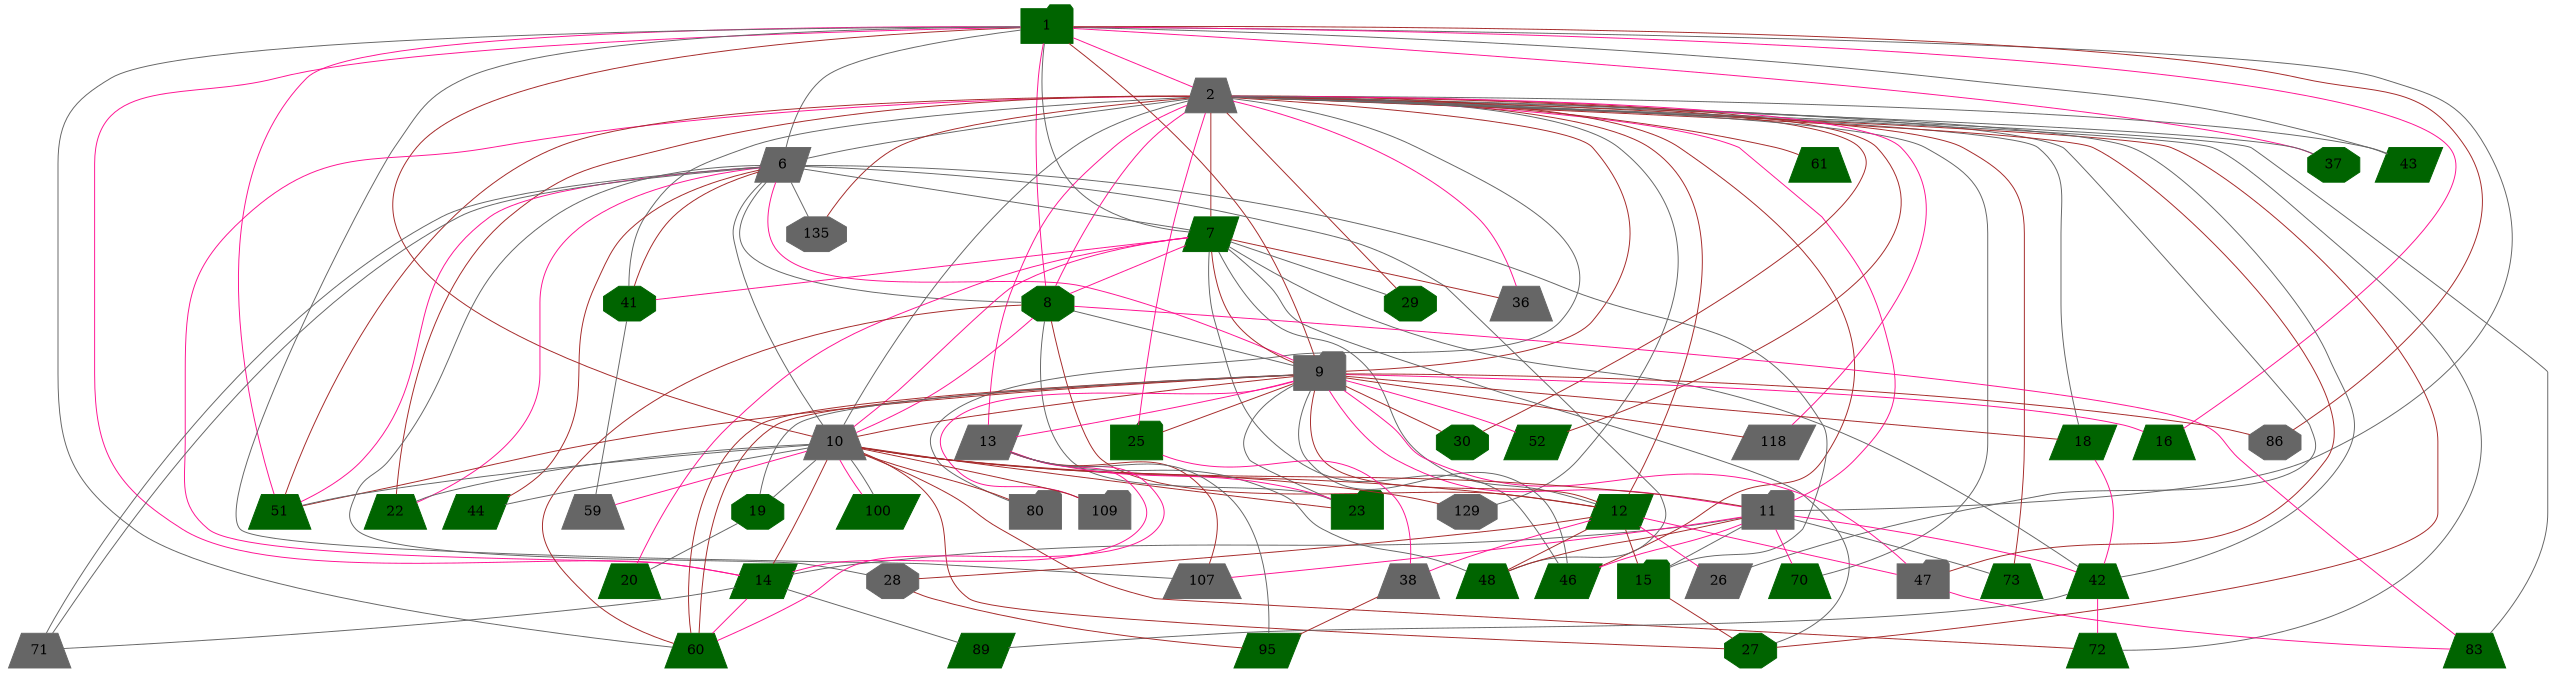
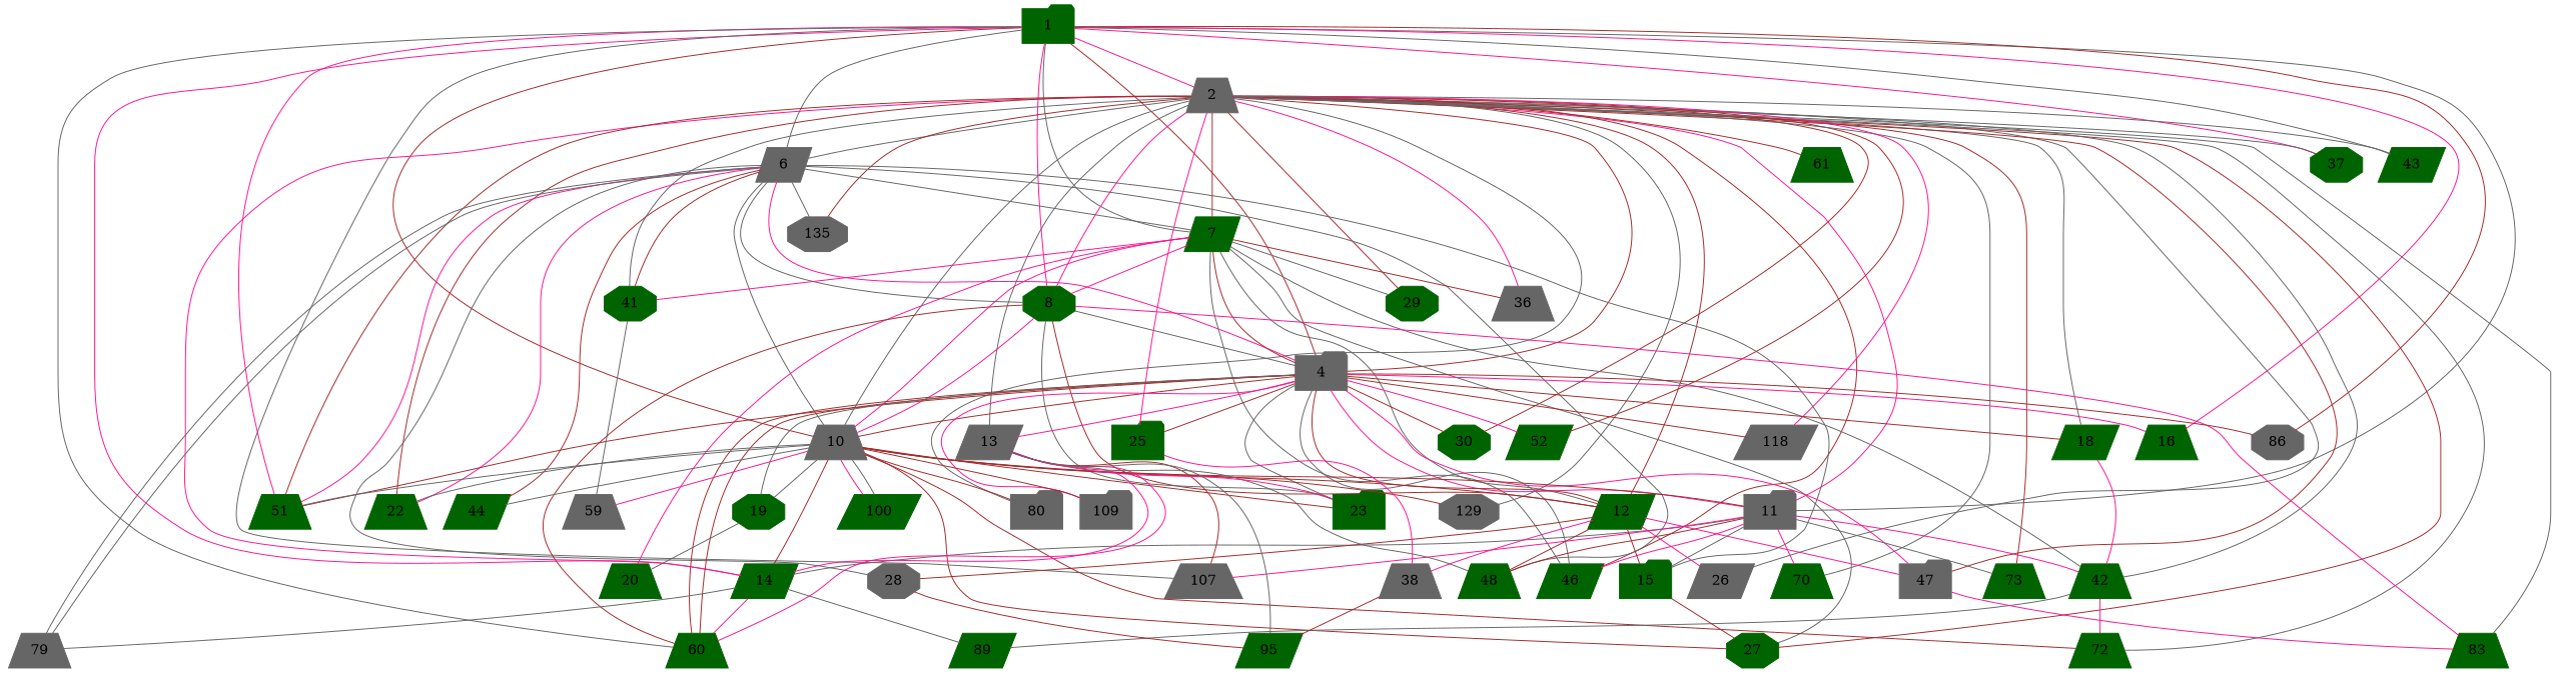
  graph {
    node [color=darkgreen shape=trapezium style=filled]
    edge [color=gray40]
    1 [shape=folder super="+45"]
    2 [color=gray40 super="+4+105+120+117+133+32+3+31"]
    6 [color=gray40 shape=parallelogram]
    7 [shape=parallelogram super="+134+77"]
    8 [shape=octagon super="+90+130+58+64"]
-   9 [color=gray40 shape=folder super="+78+87+35+91+99"]
+   9 [color=gray40 shape=folder super="+78+87+35+91+99" label=4]
    10 [color=gray40 super="+34+62+63"]
    11 [color=gray40 shape=folder super="+17+40+21"]
    14 [shape=parallelogram super="+85+33+92+88+98"]
    16
    37 [shape=octagon super="+97"]
    43 [shape=parallelogram super="+55"]
    51 [super="+54"]
    60 [super="+94"]
    86 [color=gray40 shape=octagon]
    107 [color=gray40]
    12 [shape=parallelogram super="+66"]
    13 [color=gray40 shape=parallelogram super="+93"]
    18 [shape=parallelogram]
    22 [super="+121"]
    25 [shape=folder]
    26 [color=gray40 shape=parallelogram]
    27 [shape=octagon super="+81+132+75"]
    29 [shape=octagon]
    30 [shape=octagon]
    36 [color=gray40 super="+104"]
    41 [shape=octagon super="+84+49"]
    42 [super="+69"]
    46 [shape=parallelogram super="+114+65"]
    47 [color=gray40 shape=folder super="+106+68"]
    52 [shape=parallelogram]
    61
    70
    72 [super="+113"]
    73
    80 [color=gray40 shape=folder]
    83 [super="+125"]
    118 [color=gray40 shape=parallelogram]
    n39 [color=gray40 label=129 shape=octagon]
    135 [color=gray40 shape=octagon]
    15 [shape=folder]
    28 [color=gray40 shape=octagon]
    44 [shape=parallelogram]
    48 [super="+123+71"]
-   79 [color=gray40 super="+119" label=71]
+   79 [color=gray40 super="+119"]
    20
    23 [shape=folder super="+128"]
    19 [shape=octagon super="+124"]
    109 [color=gray40 shape=folder]
    59 [color=gray40]
    100 [shape=parallelogram]
    89 [shape=parallelogram]
    38 [color=gray40]
    95 [shape=parallelogram super="+115"]
    1 -- 2 [color=deeppink weight=6]
    1 -- 6
    1 -- 7
    1 -- 8 [color=deeppink weight=4]
    1 -- 9 [color=brown]
    1 -- 10 [color=brown weight=2]
    1 -- 11
    1 -- 14 [color=deeppink]
    1 -- 16 [color=deeppink]
    1 -- 37 [color=deeppink]
    1 -- 43
    1 -- 51 [color=deeppink weight=2]
    1 -- 60
    1 -- 86 [color=brown]
    1 -- 107
    2 -- 6 [weight=8]
    2 -- 7 [color=brown weight=8]
    2 -- 8 [color=deeppink weight=4]
    2 -- 9 [color=brown weight=9]
    2 -- 10 [weight=10]
    2 -- 11 [color=deeppink weight=3]
    2 -- 14 [color=deeppink weight=3]
    2 -- 37
    2 -- 43 [weight=2]
    2 -- 51 [color=brown weight=2]
    2 -- 12 [color=brown weight=2]
-   2 -- 13 [color=deeppink]
+   2 -- 13
    2 -- 18 [weight=2]
    2 -- 22 [color=brown]
    2 -- 25 [color=deeppink]
    2 -- 26
    2 -- 27 [color=brown]
    2 -- 29 [color=brown]
    2 -- 30 [color=brown]
    2 -- 36 [color=deeppink weight=3]
    2 -- 41 [weight=2]
    2 -- 42
    2 -- 46 [color=brown]
    2 -- 47 [color=brown]
    2 -- 52 [color=brown]
    2 -- 61 [color=brown weight=2]
    2 -- 70
    2 -- 72
    2 -- 73 [color=brown]
    2 -- 80
    2 -- 83
    2 -- 118 [color=deeppink]
    2 -- n39
    2 -- 135 [color=brown]
    6 -- 7
    6 -- 8
    6 -- 9 [color=deeppink weight=2]
    6 -- 10
    6 -- 51 [color=deeppink]
    6 -- 22 [color=deeppink]
    6 -- 41 [color=brown]
    6 -- 135
    6 -- 15
    6 -- 28
    6 -- 44 [color=brown]
    6 -- 48
    6 -- 79
    6 -- 79
    7 -- 8 [color=deeppink]
    7 -- 9 [color=brown]
    7 -- 10 [color=deeppink]
    7 -- 12
    7 -- 27 [weight=2]
    7 -- 29
    7 -- 36 [color=brown]
    7 -- 41 [color=deeppink]
    7 -- 42
    7 -- 46
    7 -- 20 [color=deeppink]
    8 -- 9
    8 -- 10 [color=deeppink]
    8 -- 60 [color=brown]
    8 -- 12 [color=brown]
    8 -- 83 [color=deeppink]
    8 -- 23
    9 -- 10 [color=brown]
    9 -- 11 [color=deeppink]
    9 -- 16 [color=deeppink]
    9 -- 51 [color=brown]
    9 -- 60 [color=brown]
    9 -- 60 [color=brown]
    9 -- 86 [color=brown]
    9 -- 12 [color=brown]
    9 -- 13 [color=deeppink]
    9 -- 18 [color=brown]
    9 -- 25 [color=brown]
    9 -- 30 [color=brown]
    9 -- 46
    9 -- 47 [color=deeppink]
    9 -- 52 [color=deeppink]
    9 -- 118 [color=brown]
    9 -- 23
    9 -- 19
    9 -- 109 [color=deeppink]
    10 -- 11 [color=brown weight=2]
    10 -- 14 [color=brown]
    10 -- 51
    10 -- 12 [color=brown]
    10 -- 22
    10 -- 27 [color=brown weight=2]
    10 -- 72 [color=brown]
    10 -- 80 [color=brown]
    10 -- n39 [color=brown]
    10 -- 44
    10 -- 23 [color=brown]
    10 -- 19 [weight=2]
    10 -- 109 [color=brown]
    10 -- 59 [color=deeppink]
    10 -- 100 [color=deeppink]
    10 -- 100
    11 -- 14
    11 -- 107 [color=deeppink]
    11 -- 42 [color=deeppink]
    11 -- 46 [color=deeppink]
    11 -- 70 [color=deeppink]
    11 -- 73
    11 -- 15
    11 -- 48 [color=brown]
    14 -- 60 [color=deeppink]
    14 -- 79
    14 -- 89
    12 -- 26 [color=deeppink]
    12 -- 47 [color=deeppink]
    12 -- 15 [color=brown]
    12 -- 28 [color=brown]
    12 -- 48 [color=brown]
    12 -- 38 [color=deeppink]
    13 -- 14 [color=deeppink]
    13 -- 60 [color=deeppink]
    13 -- 107 [color=brown]
    13 -- 48
    13 -- 23 [color=deeppink]
    13 -- 95
    18 -- 42 [color=deeppink]
    25 -- 38 [color=deeppink]
    41 -- 59
    42 -- 72 [color=deeppink]
    42 -- 89
    47 -- 83 [color=deeppink]
    15 -- 27 [color=brown]
    28 -- 95 [color=brown]
    19 -- 20
    38 -- 95 [color=brown]
  }
